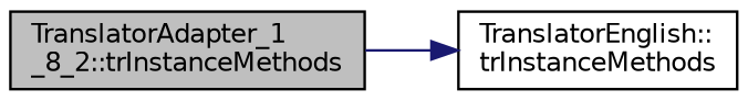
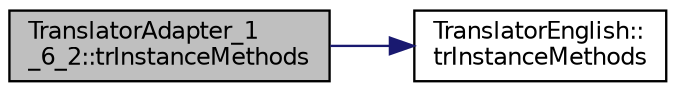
  digraph {
    rankdir=LR
    node [color=black fontname=Helvetica fontsize=10 shape=record style=filled]
-   n1 [fillcolor=grey75 fontcolor=black height=0.2 label="TranslatorAdapter_1\l_8_2::trInstanceMethods" width=0.4]
+   n1 [fillcolor=grey75 fontcolor=black height=0.2 label="TranslatorAdapter_1\l_6_2::trInstanceMethods" width=0.4]
    n2 [fillcolor=white height=0.2 label="TranslatorEnglish::\ltrInstanceMethods" width=0.4]
    n1 -> n2 [color=midnightblue fontname=Helvetica fontsize=10 labelfontname=Helvetica labelfontsize=10 style=solid]
  }
